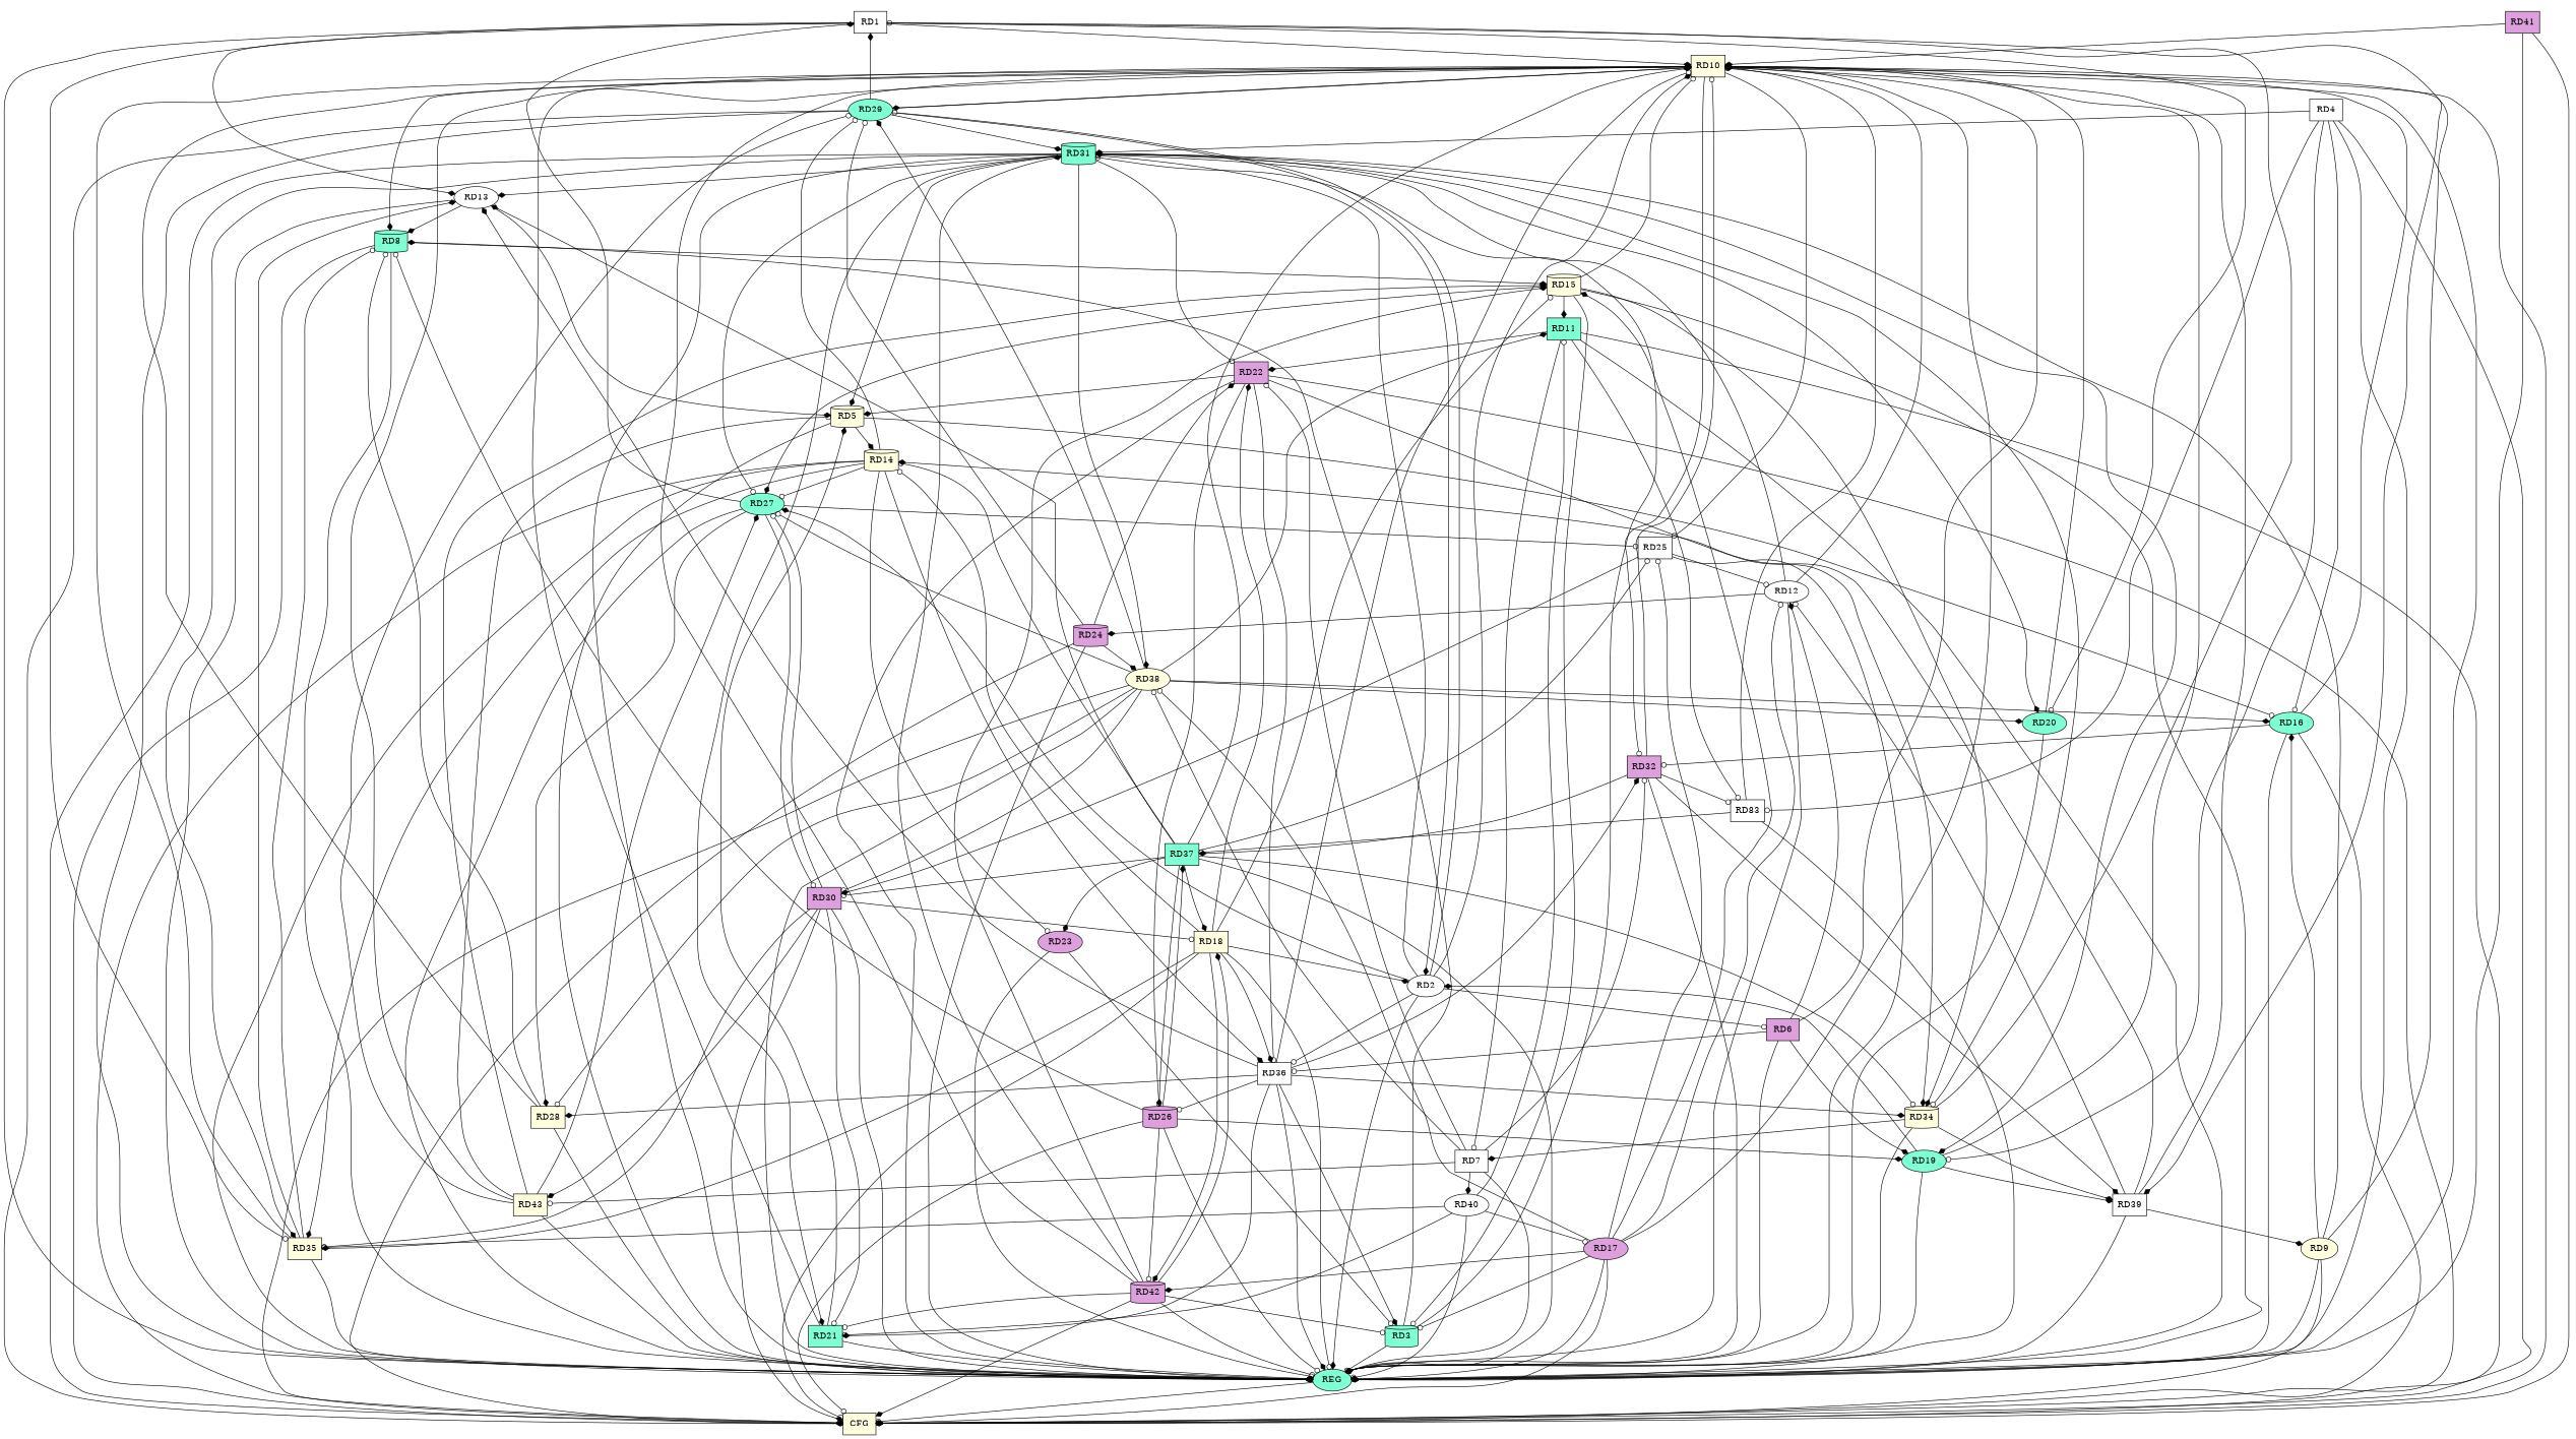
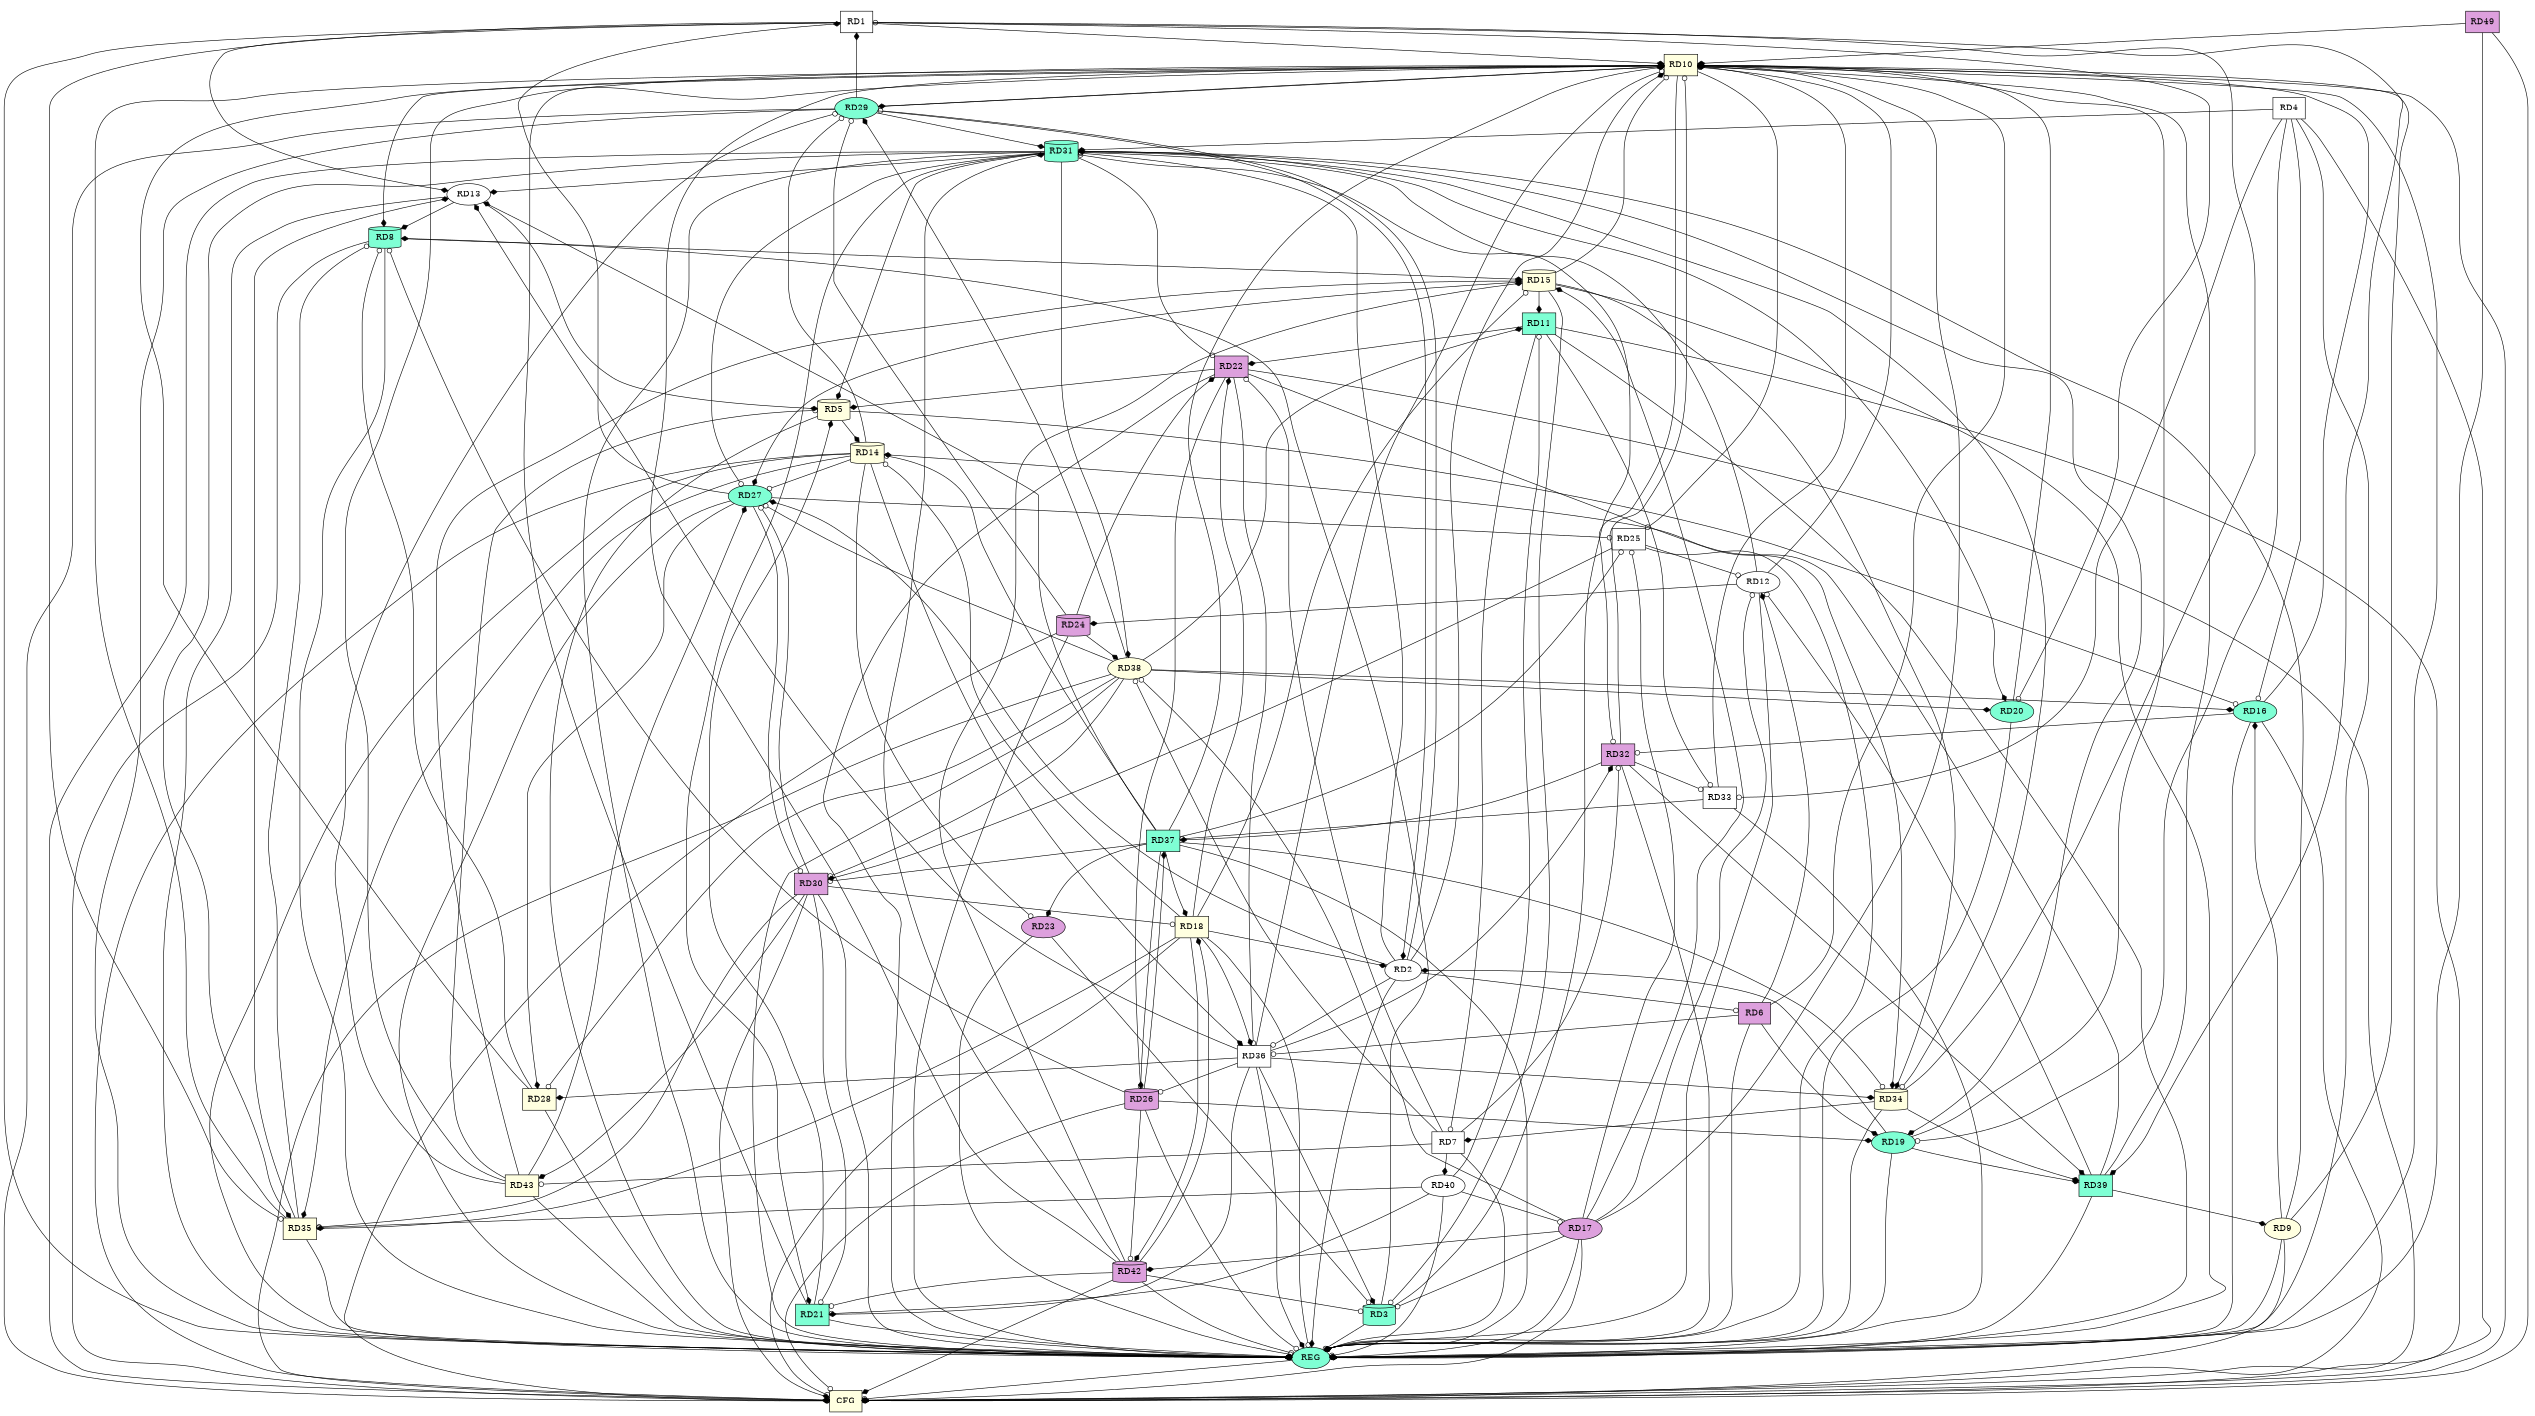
  strict digraph {
    node [fillcolor=lightyellow shape=box style=filled]
    edge [arrowhead=diamond]
    n1 [fillcolor=white label=RD1]
    n2 [label=RD10]
    n3 [fillcolor=white label=RD13 shape=ellipse]
    n4 [fillcolor=aquamarine label=RD20 shape=ellipse]
    n5 [label=RD35]
-   n6 [fillcolor=white label=RD39]
+   n6 [fillcolor=aquamarine label=RD39]
    n7 [fillcolor=aquamarine label=REG shape=ellipse]
    n8 [fillcolor=aquamarine label=RD29 shape=ellipse]
    n9 [fillcolor=aquamarine label=RD8 shape=cylinder]
    n10 [label=CFG]
    n11 [fillcolor=plum label=RD32]
    n12 [fillcolor=white label=RD25]
    n13 [label=RD5 shape=cylinder]
    n14 [label=RD14 shape=cylinder]
    n15 [fillcolor=white label=RD12 shape=ellipse]
    n16 [label=RD9 shape=ellipse]
    n17 [fillcolor=white label=RD2 shape=ellipse]
    n18 [fillcolor=plum label=RD6]
    n19 [fillcolor=aquamarine label=RD27 shape=ellipse]
    n20 [fillcolor=aquamarine label=RD31 shape=cylinder]
    n21 [fillcolor=white label=RD36]
    n22 [fillcolor=aquamarine label=RD19 shape=ellipse]
    n23 [fillcolor=plum label=RD30]
    n24 [label=RD28]
    n25 [fillcolor=plum label=RD22]
    n26 [label=RD38 shape=ellipse]
    n27 [label=RD34 shape=cylinder]
    n28 [fillcolor=aquamarine label=RD21]
    n29 [fillcolor=aquamarine label=RD3 shape=cylinder]
    n30 [fillcolor=plum label=RD26 shape=cylinder]
    n31 [label=RD15 shape=cylinder]
    n32 [fillcolor=white label=RD4]
    n33 [fillcolor=aquamarine label=RD16 shape=ellipse]
-   n34 [fillcolor=white label=RD83]
+   n34 [fillcolor=white label=RD33]
    n35 [fillcolor=aquamarine label=RD37]
    n36 [fillcolor=plum label=RD23 shape=ellipse]
    n37 [fillcolor=plum label=RD24 shape=cylinder]
    n38 [fillcolor=white label=RD7]
    n39 [fillcolor=white label=RD40 shape=ellipse]
    n40 [label=RD43]
    n41 [fillcolor=aquamarine label=RD11]
    n42 [fillcolor=plum label=RD17 shape=ellipse]
    n43 [fillcolor=plum label=RD42 shape=cylinder]
    n44 [label=RD18]
-   n45 [fillcolor=plum label=RD41]
+   n45 [fillcolor=plum label=RD49]
    n1 -> n2
    n1 -> n3
    n1 -> n4 [arrowhead=odot]
    n1 -> n5 [arrowhead=odot]
    n1 -> n6
    n1 -> n7 [arrowhead=odot]
    n2 -> n7
    n2 -> n8
    n2 -> n9
    n2 -> n10 [arrowhead=odot]
    n2 -> n11 [arrowhead=odot]
    n2 -> n12 [arrowhead=odot]
    n3 -> n7 [arrowhead=odot]
    n3 -> n9
    n3 -> n13
    n4 -> n2
    n4 -> n7 [arrowhead=odot]
    n5 -> n2 [arrowhead=odot]
    n5 -> n3
    n5 -> n7
    n5 -> n9 [arrowhead=odot]
    n6 -> n2 [arrowhead=odot]
    n6 -> n7
    n6 -> n14
    n6 -> n15 [arrowhead=odot]
    n6 -> n16
    n7 -> n10 [arrowhead=odot]
    n8 -> n1
    n8 -> n2
    n8 -> n7 [arrowhead=odot]
    n8 -> n10
    n8 -> n17
    n8 -> n20
    n9 -> n7 [arrowhead=odot]
    n9 -> n10 [arrowhead=odot]
    n9 -> n31
    n11 -> n2 [arrowhead=odot]
    n11 -> n6
    n11 -> n7
    n11 -> n34 [arrowhead=odot]
    n11 -> n35
    n12 -> n7
    n12 -> n15 [arrowhead=odot]
    n12 -> n23
    n13 -> n7 [arrowhead=odot]
    n13 -> n14
    n13 -> n33 [arrowhead=odot]
    n14 -> n5
    n14 -> n7 [arrowhead=odot]
    n14 -> n8 [arrowhead=odot]
    n14 -> n10
    n14 -> n19 [arrowhead=odot]
    n14 -> n21
    n14 -> n36 [arrowhead=odot]
    n15 -> n2 [arrowhead=odot]
    n15 -> n7
    n15 -> n20 [arrowhead=odot]
    n15 -> n37
    n16 -> n2 [arrowhead=odot]
    n16 -> n7 [arrowhead=odot]
    n16 -> n10
    n16 -> n20
    n16 -> n33
    n17 -> n2
    n17 -> n7
    n17 -> n8 [arrowhead=odot]
    n17 -> n18 [arrowhead=odot]
    n17 -> n19
    n17 -> n20 [arrowhead=odot]
    n17 -> n21 [arrowhead=odot]
    n18 -> n2 [arrowhead=odot]
    n18 -> n7
    n18 -> n15
    n18 -> n21 [arrowhead=odot]
    n18 -> n22
    n19 -> n1
    n19 -> n7
    n19 -> n12 [arrowhead=odot]
    n19 -> n23 [arrowhead=odot]
    n19 -> n24
    n20 -> n3
    n20 -> n4
    n20 -> n5
    n20 -> n7 [arrowhead=odot]
    n20 -> n10 [arrowhead=odot]
    n20 -> n13
    n20 -> n19 [arrowhead=odot]
    n20 -> n22
    n20 -> n25 [arrowhead=odot]
    n20 -> n26
    n20 -> n27 [arrowhead=odot]
    n20 -> n28
    n21 -> n2 [arrowhead=odot]
    n21 -> n3
    n21 -> n7
    n21 -> n11
    n21 -> n24
    n21 -> n27
    n21 -> n28
    n21 -> n29
    n21 -> n30 [arrowhead=odot]
    n22 -> n2 [arrowhead=odot]
    n22 -> n6
    n22 -> n7 [arrowhead=odot]
    n22 -> n17
    n23 -> n5 [arrowhead=odot]
    n23 -> n7
    n23 -> n10
    n23 -> n19 [arrowhead=odot]
    n23 -> n28 [arrowhead=odot]
    n23 -> n40
    n23 -> n44 [arrowhead=odot]
    n24 -> n2
    n24 -> n7
    n24 -> n9 [arrowhead=odot]
    n25 -> n7 [arrowhead=odot]
    n25 -> n10 [arrowhead=odot]
    n25 -> n13
    n25 -> n21 [arrowhead=odot]
    n25 -> n27
    n25 -> n30 [arrowhead=odot]
    n26 -> n4
    n26 -> n7
    n26 -> n8
    n26 -> n10 [arrowhead=odot]
    n26 -> n19 [arrowhead=odot]
    n26 -> n23 [arrowhead=odot]
    n26 -> n24 [arrowhead=odot]
    n26 -> n33
    n26 -> n41
    n27 -> n1 [arrowhead=odot]
    n27 -> n6
    n27 -> n7
    n27 -> n38
    n28 -> n2 [arrowhead=odot]
    n28 -> n7
    n28 -> n13
    n29 -> n7 [arrowhead=odot]
    n29 -> n9
    n29 -> n20 [arrowhead=odot]
    n30 -> n7 [arrowhead=odot]
    n30 -> n9 [arrowhead=odot]
    n30 -> n10 [arrowhead=odot]
    n30 -> n22
    n30 -> n35
    n30 -> n43 [arrowhead=odot]
    n31 -> n2 [arrowhead=odot]
    n31 -> n7 [arrowhead=odot]
    n31 -> n19
    n31 -> n27
    n31 -> n29 [arrowhead=odot]
    n31 -> n41
    n32 -> n7
    n32 -> n10
    n32 -> n20
    n32 -> n22 [arrowhead=odot]
    n32 -> n33 [arrowhead=odot]
    n32 -> n34 [arrowhead=odot]
    n33 -> n2
    n33 -> n7
    n33 -> n10
    n33 -> n11 [arrowhead=odot]
    n34 -> n2
    n34 -> n7 [arrowhead=odot]
    n34 -> n35 [arrowhead=odot]
    n35 -> n2
    n35 -> n3
    n35 -> n7
    n35 -> n12 [arrowhead=odot]
    n35 -> n14 [arrowhead=odot]
    n35 -> n23 [arrowhead=odot]
    n35 -> n27 [arrowhead=odot]
    n35 -> n30
    n35 -> n36
    n35 -> n44
    n36 -> n7 [arrowhead=odot]
    n36 -> n29 [arrowhead=odot]
    n37 -> n7 [arrowhead=odot]
    n37 -> n8 [arrowhead=odot]
    n37 -> n10 [arrowhead=odot]
    n37 -> n25
    n37 -> n26
    n38 -> n7
    n38 -> n11 [arrowhead=odot]
    n38 -> n25 [arrowhead=odot]
    n38 -> n26 [arrowhead=odot]
    n38 -> n39
    n38 -> n40 [arrowhead=odot]
    n39 -> n5 [arrowhead=odot]
    n39 -> n7 [arrowhead=odot]
    n39 -> n28 [arrowhead=odot]
    n39 -> n41 [arrowhead=odot]
    n39 -> n42 [arrowhead=odot]
    n40 -> n2 [arrowhead=odot]
    n40 -> n7
    n40 -> n8 [arrowhead=odot]
    n40 -> n13 [arrowhead=odot]
    n40 -> n19
    n40 -> n31
    n41 -> n7
    n41 -> n10 [arrowhead=odot]
    n41 -> n25
    n41 -> n34 [arrowhead=odot]
    n41 -> n38 [arrowhead=odot]
    n42 -> n2 [arrowhead=odot]
    n42 -> n7 [arrowhead=odot]
    n42 -> n10 [arrowhead=odot]
    n42 -> n12 [arrowhead=odot]
    n42 -> n15 [arrowhead=odot]
    n42 -> n26 [arrowhead=odot]
    n42 -> n29 [arrowhead=odot]
    n42 -> n31
    n42 -> n43
    n43 -> n2 [arrowhead=odot]
    n43 -> n7 [arrowhead=odot]
    n43 -> n10
    n43 -> n20
    n43 -> n28 [arrowhead=odot]
    n43 -> n29 [arrowhead=odot]
    n43 -> n31
    n43 -> n44
    n44 -> n5
    n44 -> n7 [arrowhead=odot]
    n44 -> n10 [arrowhead=odot]
    n44 -> n14 [arrowhead=odot]
    n44 -> n17
    n44 -> n21
    n44 -> n25
    n44 -> n31 [arrowhead=odot]
    n44 -> n43
    n45 -> n2
    n45 -> n7 [arrowhead=odot]
    n45 -> n10
  }
